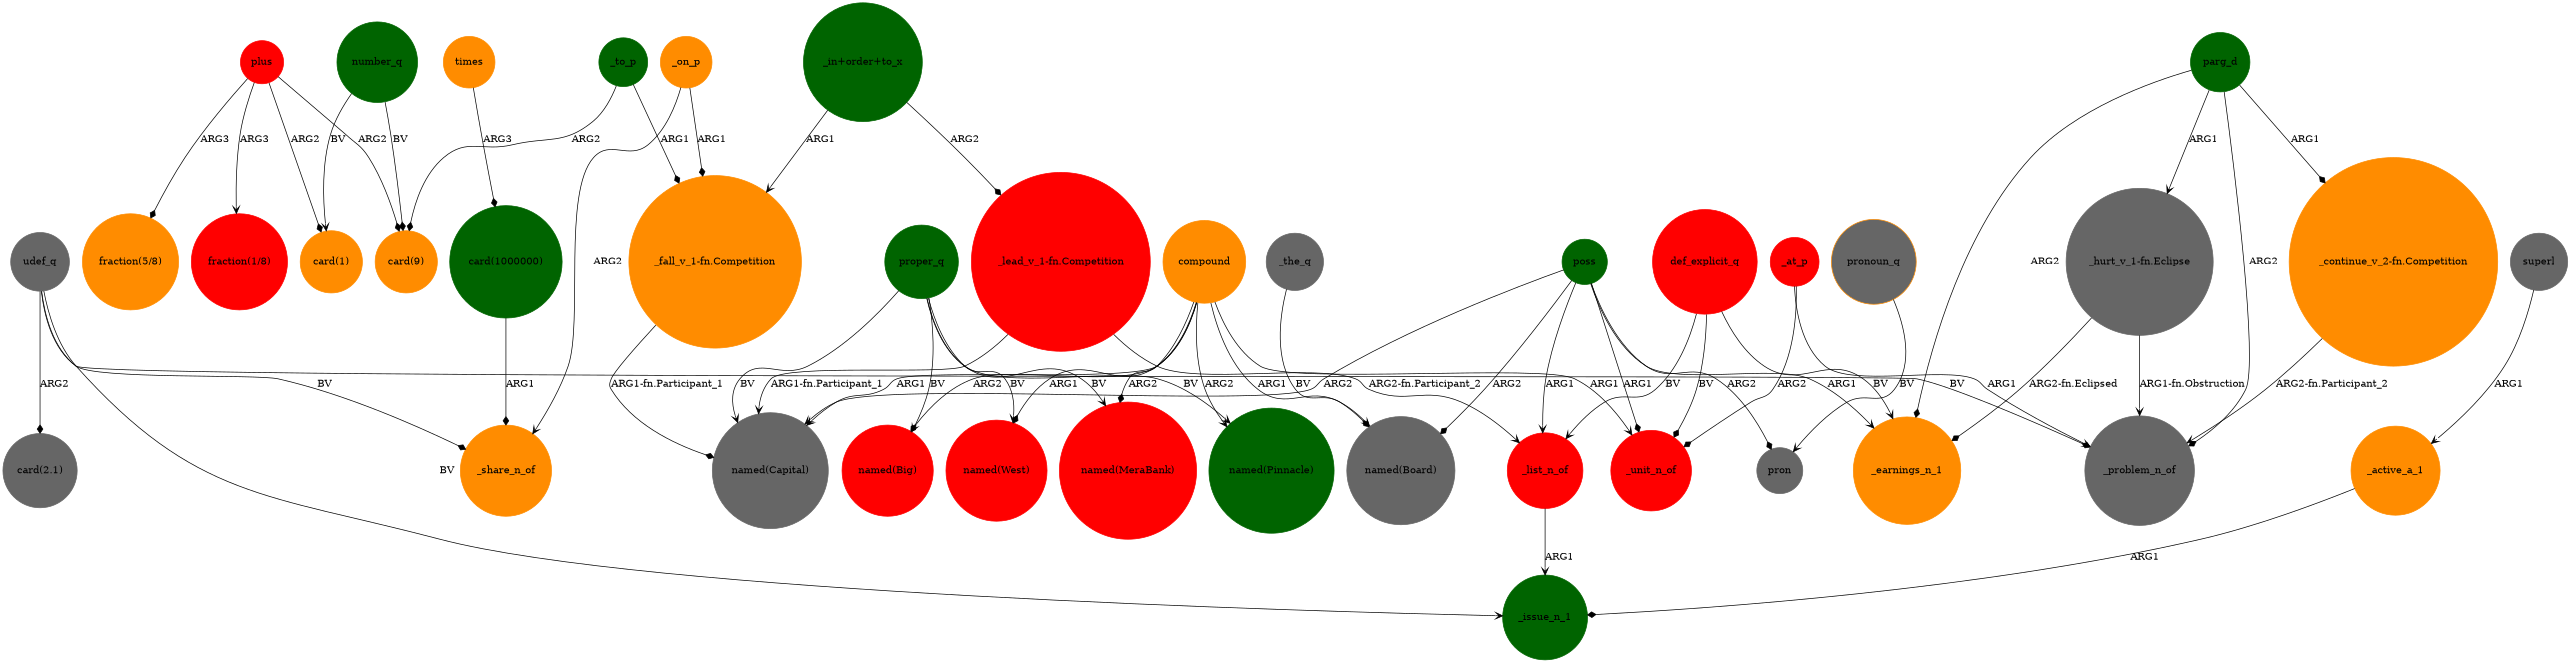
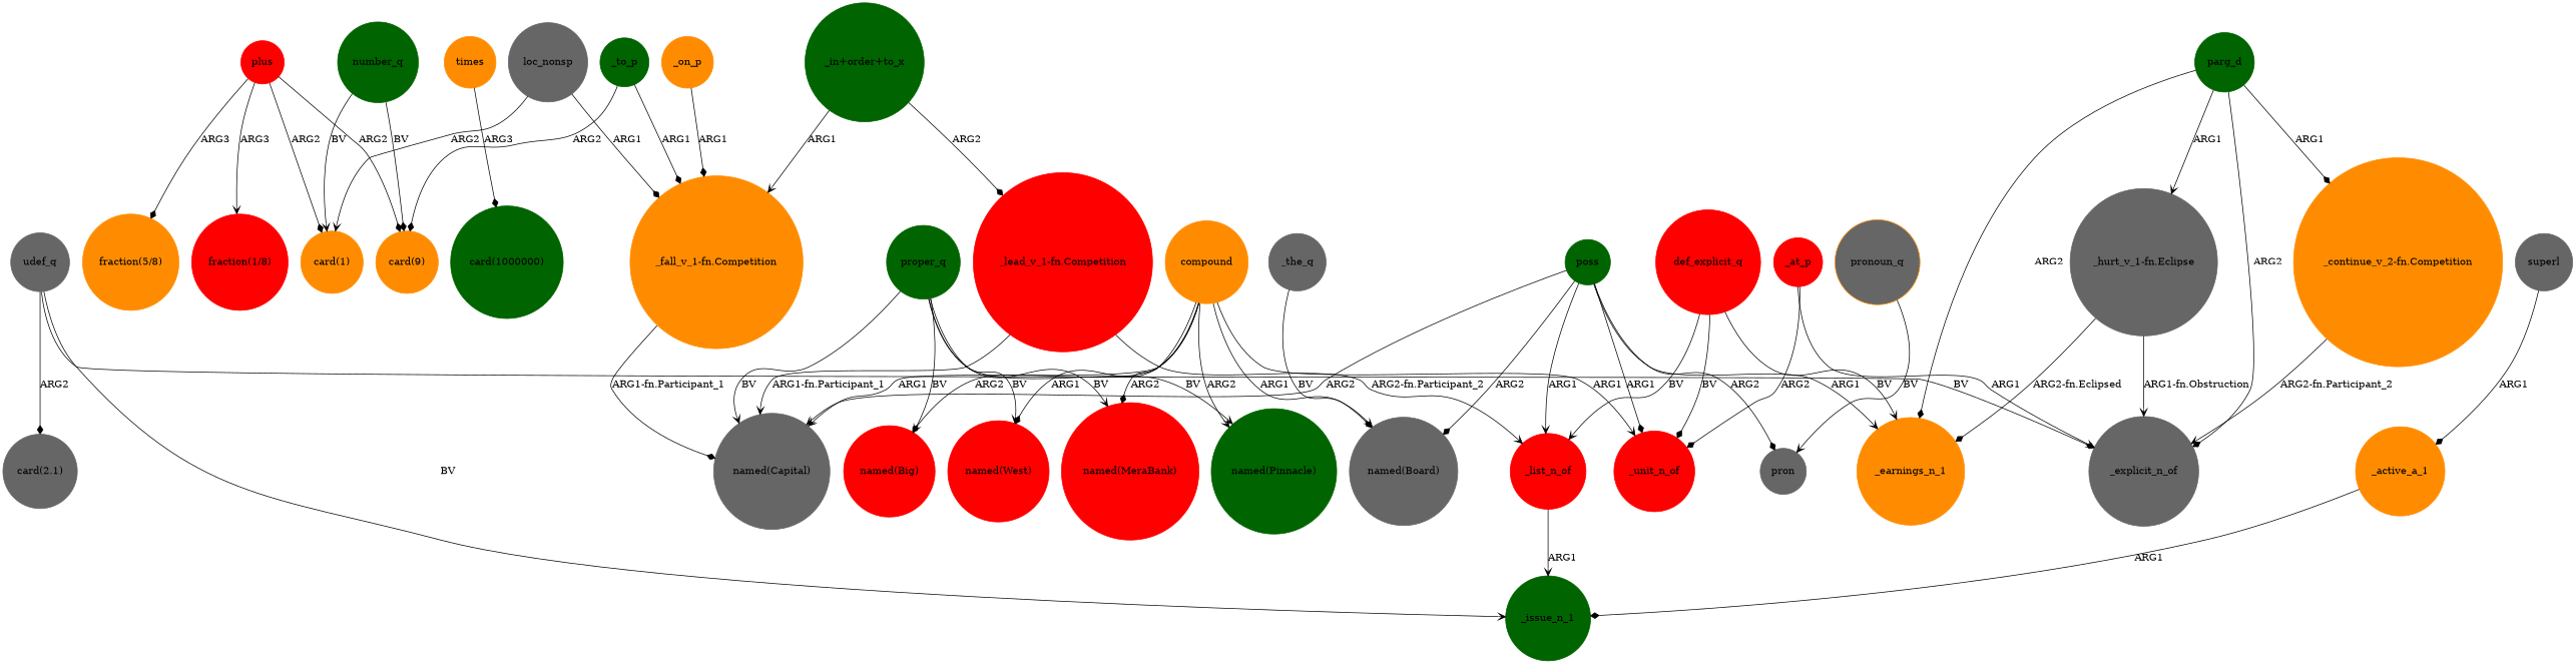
  digraph {
    node [color=darkorange shape=circle style=filled]
    edge [arrowhead=diamond]
    "card(1000000)" [color=darkgreen]
    times
    "card(2.1)" [color=gray40]
-   _share_n_of
    _the_q [color=gray40]
    "named(Board)" [color=gray40]
    "_in+order+to_x" [color=darkgreen]
    "_fall_v_1-fn.Competition"
    "_lead_v_1-fn.Competition" [color=red]
    "named(Capital)" [color=gray40]
    _list_n_of [color=red]
    _issue_n_1 [color=darkgreen]
    plus [color=red]
    "card(9)"
    "card(1)"
    "fraction(5/8)"
    "fraction(1/8)" [color=red]
    _to_p [color=darkgreen]
    number_q [color=darkgreen]
    udef_q [color=gray40]
-   _problem_n_of [color=gray40]
+   _problem_n_of [color=gray40 label=_explicit_n_of]
    _at_p [color=red]
    _unit_n_of [color=red]
    proper_q [color=darkgreen]
    "named(Big)" [color=red]
    "named(West)" [color=red]
    "named(MeraBank)" [color=red]
    "named(Pinnacle)" [color=darkgreen]
    poss [color=darkgreen]
    _earnings_n_1
    pron [color=gray40]
    compound
+   loc_nonsp [color=gray40]
    "_hurt_v_1-fn.Eclipse" [color=gray40]
    parg_d [color=darkgreen]
    "_continue_v_2-fn.Competition"
    _on_p
    pronoun_q [fillcolor=gray40]
    superl [color=gray40]
    _active_a_1
    def_explicit_q [color=red]
-   "card(1000000)" -> _share_n_of [label=ARG1]
    times -> "card(1000000)" [label=ARG3]
    _the_q -> "named(Board)" [label=BV]
    "_in+order+to_x" -> "_fall_v_1-fn.Competition" [arrowhead=vee label=ARG1]
    "_in+order+to_x" -> "_lead_v_1-fn.Competition" [label=ARG2]
    "_fall_v_1-fn.Competition" -> "named(Capital)" [label="ARG1-fn.Participant_1"]
    "_lead_v_1-fn.Competition" -> "named(Capital)" [arrowhead=vee label="ARG1-fn.Participant_1"]
    "_lead_v_1-fn.Competition" -> _list_n_of [arrowhead=vee label="ARG2-fn.Participant_2"]
    _list_n_of -> _issue_n_1 [arrowhead=vee label=ARG1]
    plus -> "card(9)" [label=ARG2]
    plus -> "card(1)" [label=ARG2]
    plus -> "fraction(5/8)" [label=ARG3]
    plus -> "fraction(1/8)" [arrowhead=vee label=ARG3]
    _to_p -> "_fall_v_1-fn.Competition" [label=ARG1]
    _to_p -> "card(9)" [label=ARG2]
    number_q -> "card(9)" [label=BV]
    number_q -> "card(1)" [arrowhead=vee label=BV]
    udef_q -> "card(2.1)" [label=ARG2]
-   udef_q -> _share_n_of [label=BV]
    udef_q -> _issue_n_1 [arrowhead=vee label=BV]
    udef_q -> _problem_n_of [label=BV]
    _at_p -> _problem_n_of [arrowhead=vee label=ARG1]
    _at_p -> _unit_n_of [label=ARG2]
    proper_q -> "named(Capital)" [arrowhead=vee label=BV]
    proper_q -> "named(Big)" [arrowhead=vee label=BV]
    proper_q -> "named(West)" [arrowhead=vee label=BV]
    proper_q -> "named(MeraBank)" [arrowhead=vee label=BV]
    proper_q -> "named(Pinnacle)" [arrowhead=vee label=BV]
    poss -> "named(Board)" [label=ARG2]
    poss -> "named(Capital)" [arrowhead=vee label=ARG2]
    poss -> _list_n_of [arrowhead=vee label=ARG1]
    poss -> _unit_n_of [label=ARG1]
    poss -> _earnings_n_1 [arrowhead=vee label=ARG1]
    poss -> pron [label=ARG2]
    compound -> "named(Board)" [arrowhead=vee label=ARG1]
    compound -> "named(Capital)" [arrowhead=vee label=ARG1]
    compound -> _unit_n_of [arrowhead=vee label=ARG1]
    compound -> "named(Big)" [label=ARG2]
    compound -> "named(West)" [label=ARG1]
    compound -> "named(MeraBank)" [label=ARG2]
    compound -> "named(Pinnacle)" [arrowhead=vee label=ARG2]
+   loc_nonsp -> "_fall_v_1-fn.Competition" [label=ARG1]
+   loc_nonsp -> "card(1)" [arrowhead=vee label=ARG2]
    "_hurt_v_1-fn.Eclipse" -> _problem_n_of [arrowhead=vee label="ARG1-fn.Obstruction"]
    "_hurt_v_1-fn.Eclipse" -> _earnings_n_1 [label="ARG2-fn.Eclipsed"]
    parg_d -> _problem_n_of [label=ARG2]
    parg_d -> _earnings_n_1 [label=ARG2]
    parg_d -> "_hurt_v_1-fn.Eclipse" [arrowhead=vee label=ARG1]
    parg_d -> "_continue_v_2-fn.Competition" [label=ARG1]
    "_continue_v_2-fn.Competition" -> _problem_n_of [arrowhead=vee label="ARG2-fn.Participant_2"]
-   _on_p -> _share_n_of [arrowhead=vee label=ARG2]
    _on_p -> "_fall_v_1-fn.Competition" [label=ARG1]
    pronoun_q -> pron [arrowhead=vee label=BV]
-   superl -> _active_a_1 [arrowhead=vee label=ARG1]
+   superl -> _active_a_1 [label=ARG1]
    _active_a_1 -> _issue_n_1 [label=ARG1]
    def_explicit_q -> _list_n_of [arrowhead=vee label=BV]
    def_explicit_q -> _unit_n_of [label=BV]
    def_explicit_q -> _earnings_n_1 [arrowhead=vee label=BV]
  }
